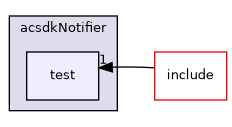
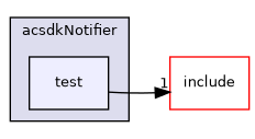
  digraph {
    compound=true
    rankdir=LR
    node [fontname=Helvetica fontsize=10 shape=box style=filled]
    n1 [fillcolor="#eeeeff" label=test pencolor=black]
    n2 [color=red fillcolor=white label=include]
    subgraph cluster_1 {
      bgcolor="#ddddee"
      fontname=Helvetica
      fontsize=10
      label=acsdkNotifier
      pencolor=black
      n1
    }
-   n2 -> n1 [headlabel=1 labeldistance=1.5 labelfontname=Helvetica labelfontsize=10]
+   n1 -> n2 [headlabel=1 labeldistance=1.5 labelfontname=Helvetica labelfontsize=10]
  }
